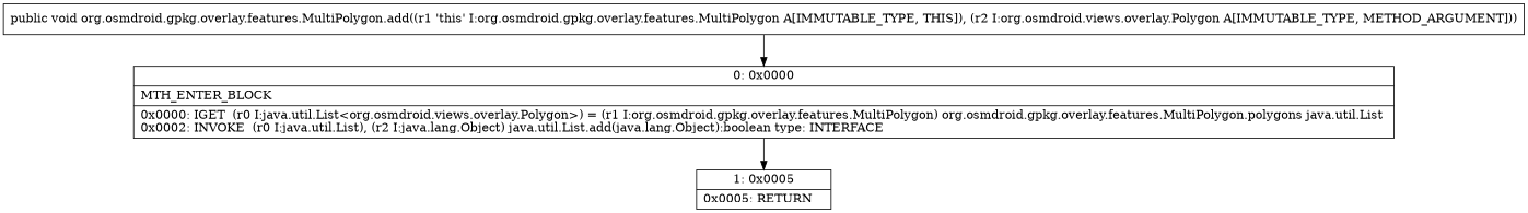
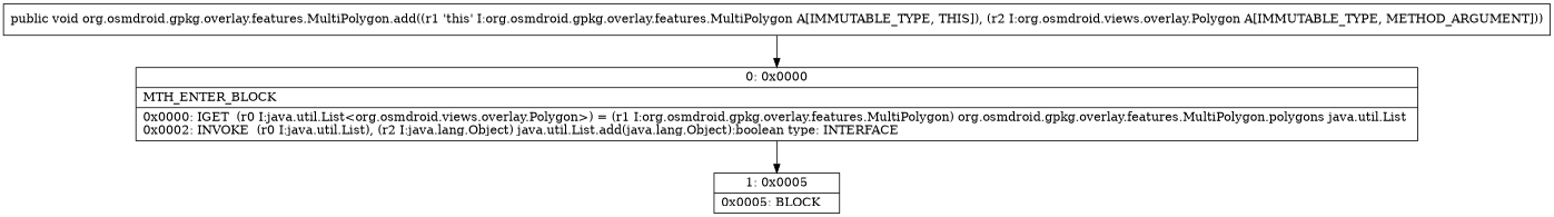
  digraph {
    node [shape=record]
    n1 [label="{0\:\ 0x0000|MTH_ENTER_BLOCK\l|0x0000: IGET  (r0 I:java.util.List\<org.osmdroid.views.overlay.Polygon\>) = (r1 I:org.osmdroid.gpkg.overlay.features.MultiPolygon) org.osmdroid.gpkg.overlay.features.MultiPolygon.polygons java.util.List \l0x0002: INVOKE  (r0 I:java.util.List), (r2 I:java.lang.Object) java.util.List.add(java.lang.Object):boolean type: INTERFACE \l}"]
-   n2 [label="{1\:\ 0x0005|0x0005: RETURN   \l}"]
+   n2 [label="{1\:\ 0x0005|0x0005: BLOCK   \l}"]
    n3 [label="{public void org.osmdroid.gpkg.overlay.features.MultiPolygon.add((r1 'this' I:org.osmdroid.gpkg.overlay.features.MultiPolygon A[IMMUTABLE_TYPE, THIS]), (r2 I:org.osmdroid.views.overlay.Polygon A[IMMUTABLE_TYPE, METHOD_ARGUMENT])) }"]
    n1 -> n2
    n3 -> n1
  }
